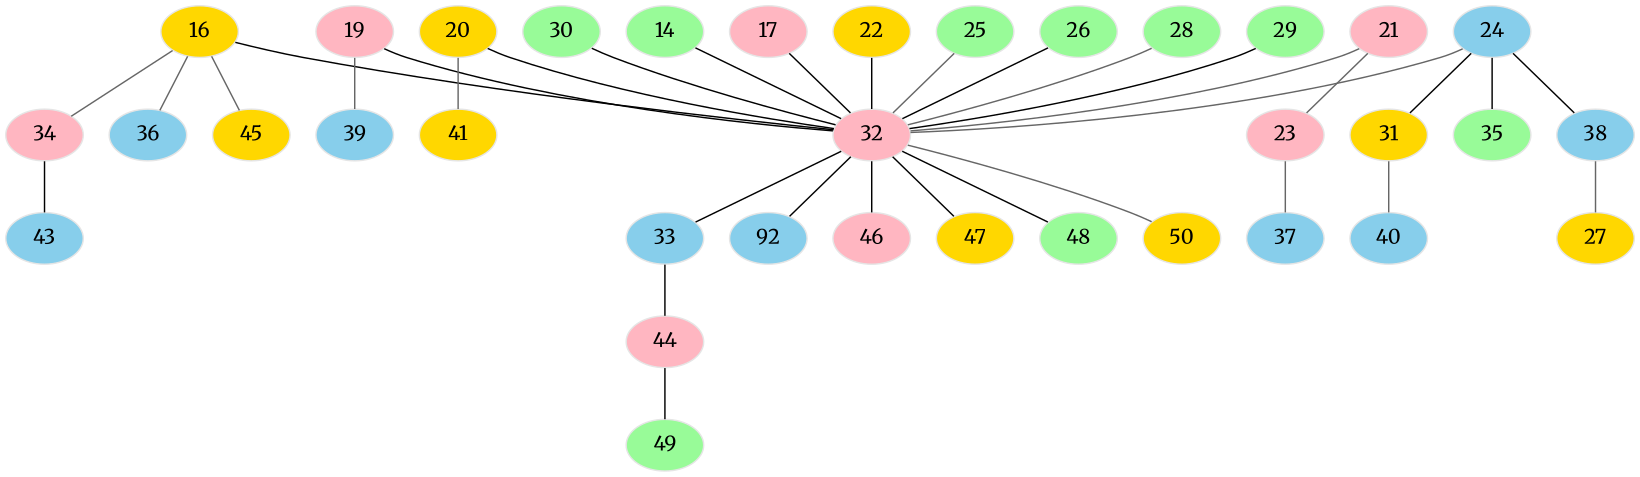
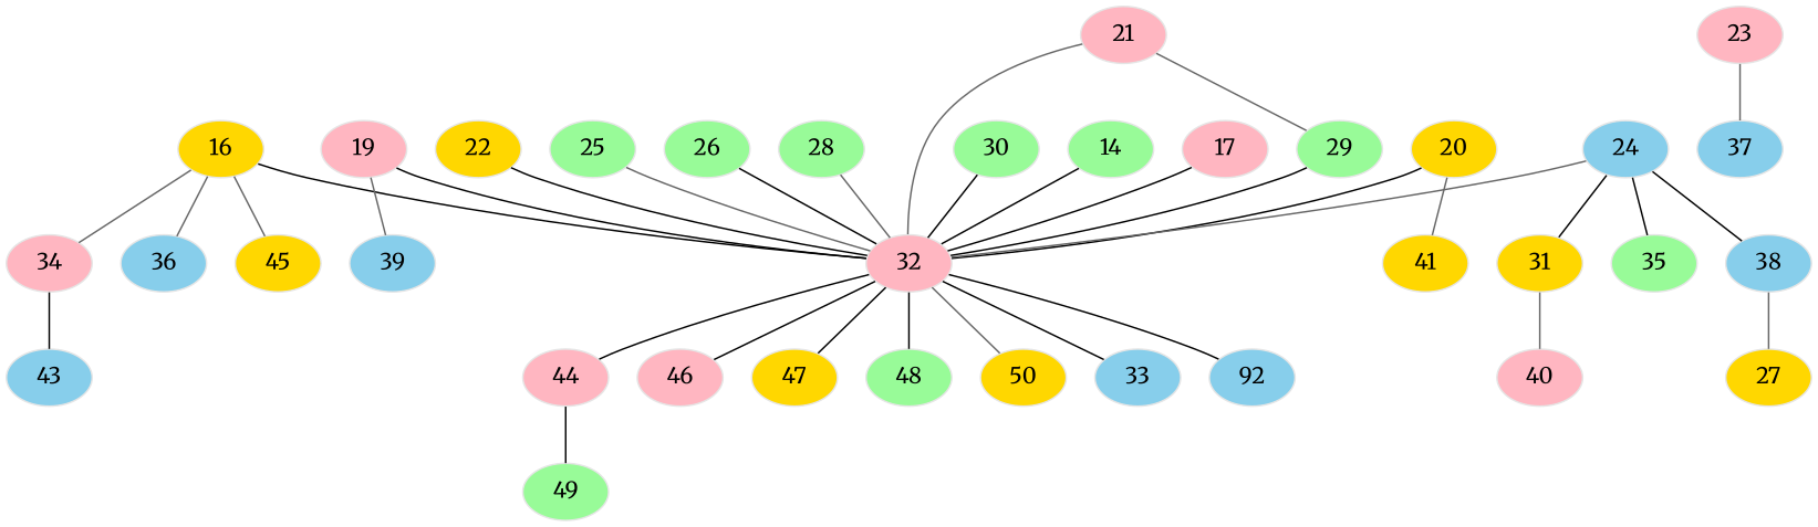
  graph {
    fontname=Merriweather
    node [color=gray90 fillcolor=skyblue fontname=Merriweather style=filled]
    edge [color=black fontname=Merriweather]
    32 [fillcolor=lightpink super="+7+4+8+10+15+18"]
    33
    n3 [label=92]
    44 [fillcolor=lightpink]
    46 [fillcolor=lightpink]
    47 [fillcolor=gold]
    48 [fillcolor=palegreen]
    50 [fillcolor=gold]
    14 [fillcolor=palegreen]
    16 [fillcolor=gold super="+13"]
    34 [fillcolor=lightpink]
    36
    45 [fillcolor=gold]
    43
    17 [fillcolor=lightpink]
    19 [fillcolor=lightpink super="+12"]
    39
    20 [fillcolor=gold]
    41 [fillcolor=gold]
    21 [fillcolor=lightpink]
    23 [fillcolor=lightpink]
    37
    22 [fillcolor=gold]
    24 [super="+5+9"]
    31 [fillcolor=gold]
    35 [fillcolor=palegreen]
    38
    27 [fillcolor=gold]
-   40
+   40 [fillcolor=lightpink]
    25 [fillcolor=palegreen]
    26 [fillcolor=palegreen]
    28 [fillcolor=palegreen]
    29 [fillcolor=palegreen]
    30 [fillcolor=palegreen]
    49 [fillcolor=palegreen]
    32 -- 33
    32 -- n3
-   33 -- 44
+   32 -- 44
    32 -- 46
    32 -- 47
    32 -- 48
    32 -- 50 [color=gray40]
    44 -- 49
    14 -- 32
    16 -- 32
    16 -- 34 [color=gray40]
    16 -- 36 [color=gray40]
    16 -- 45 [color=gray40]
    34 -- 43
    17 -- 32
    19 -- 32
    19 -- 39 [color=gray40]
    20 -- 32
    20 -- 41 [color=gray40]
    21 -- 32 [color=gray40]
-   21 -- 23 [color=gray40]
+   21 -- 29 [color=gray40]
    23 -- 37 [color=gray40]
    22 -- 32
    24 -- 32 [color=gray40]
    24 -- 31
    24 -- 35
    24 -- 38
    31 -- 40 [color=gray40]
    38 -- 27 [color=gray40]
    25 -- 32 [color=gray40]
    26 -- 32
    28 -- 32 [color=gray40]
    29 -- 32
    30 -- 32
  }
